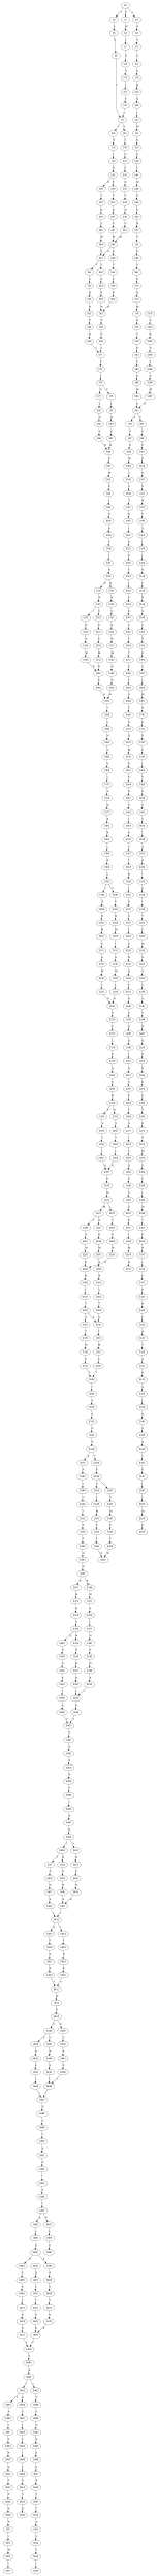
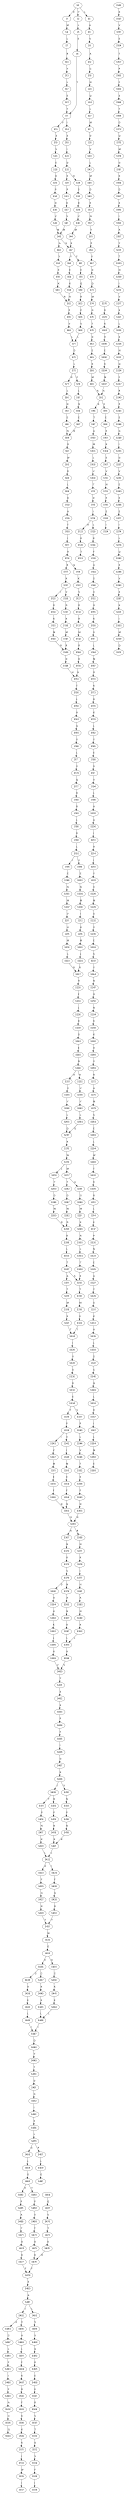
  strict digraph {
    fontname=Inter
    node [fontname=Inter]
    edge [fontname=Inter]
    S0
    S1
    S2
    S3
    S4
    S5
    S6
    S7
    S8
    S9
    S10
    S11
    S12
    S13
    S14
    S15
    S16
    S17
    S18
    S19
    S20
    S21
    S22
    S23
    S24
    S25
    S26
    S27
    S28
    S29
    S30
    S31
    S32
    S33
    S34
    S35
    S36
    S37
    S38
    S39
    S40
    S41
    S42
    S43
    S44
    S45
    S46
    S47
    S48
    S49
    S50
    S51
    S52
    S53
    S54
    S55
    S56
    S57
    S58
    S59
    S60
    S61
    S62
    S63
    S64
    S65
    S66
    S67
    S68
    S69
    S70
    S71
    S72
    S73
    S74
    S75
    S76
    S77
    S78
    S79
    S80
    S81
    S82
    S83
    S84
    S85
    S86
    S87
    S88
    S89
    S90
    S91
    S92
    S93
    S94
    S95
    S96
    S97
    S98
    S99
    S100
    S101
    S102
    S103
    S104
    S105
    S106
    S107
    S108
    S109
    S110
    S111
    S112
    S113
    S114
    S115
    S116
    S117
    S118
    S119
    S120
    S121
    S122
    S123
    S124
    S125
    S126
    S127
    S128
    S129
    S130
    S131
    S132
    S133
    S134
    S135
    S136
    S137
-   S138
    S139
    S140
    S141
    S142
    S143
    S144
    S145
    S146
    S147
    S148
    S149
    S150
    S151
    S152
    S153
    S154
    S155
    S156
    S157
    S158
    S159
    S160
    S161
    S162
    S163
    S164
    S165
    S166
    S167
    S168
    S169
    S170
    S171
    S172
    S173
    S174
    S175
    S176
    S177
    S178
    S179
    S180
    S181
    S182
    S183
    S184
    S185
    S186
    S187
    S188
    S189
    S190
    S191
    S192
    S193
    S194
    S195
    S196
    S197
    S198
    S199
    S200
    S201
    S202
    S203
    S204
    S205
    S206
    S207
    S208
    S209
    S210
    S211
    S212
    S213
    S214
    S215
    S216
    S217
    S218
    S219
    S220
    S221
    S222
    S223
    S224
    S225
    S226
    S227
    S228
    S229
    S230
    S231
    S232
    S233
    S234
    S235
    S236
    S237
    S238
    S239
    S240
    S241
    S242
    S243
    S244
    S245
    S246
    S247
    S248
    S249
    S250
    S251
    S252
    S253
    S254
    S255
    S256
    S257
    S258
    S259
    S260
    S261
    S262
    S263
    S264
    S265
    S266
    S267
    S268
    S269
    S270
    S271
    S272
    S273
    S274
    S275
    S276
    S277
    S278
    S279
    S280
    S281
    S282
    S283
    S284
    S285
    S286
    S287
    S288
    S289
    S290
    S291
    S292
    S293
    S294
    S295
    S296
    S297
    S298
    S299
    S300
    S301
    S302
    S303
    S304
    S305
    S306
    S307
    S308
    S309
    S310
    S311
    S312
    S313
    S314
    S315
    S316
    S317
    S318
    S319
    S320
    S321
    S322
    S323
    S324
    S325
    S326
    S327
    S328
    S329
    S330
    S331
    S332
    S333
    S334
    S335
    S336
    S337
    S338
    S339
    S340
    S341
    S342
    S343
    S344
    S345
    S346
    S347
    S348
    S349
    S350
    S351
    S352
    S353
    S354
    S355
    S356
    S357
    S358
    S359
    S360
    S361
    S362
    S363
    S364
    S365
    S366
    S367
    S368
    S369
    S370
    S371
    S373
    S374
    S376
    S377
    S375
    S378
    S379
    S380
    S381
    S382
    S383
    S384
    S385
    S386
    S387
    S388
    S389
    S390
    S391
    S392
    S393
    S394
    S395
    S396
    S397
    S398
    S399
    S400
    S401
    S402
    S403
    S404
    S405
    S406
    S407
    S408
    S409
    S410
    S411
    S412
    S413
    S414
    S415
    S416
    S417
    S418
    S419
    S420
    S421
    S422
    S423
    S424
    S425
    S426
    S427
    S428
    S429
    S430
    S431
    S432
    S433
    S434
    S435
    S436
    S437
    S438
    S439
    S440
    S441
    S442
    S443
    S444
    S445
    S446
    S447
    S448
    S449
    S450
    S451
    S452
    S453
    S454
    S455
    S456
    S457
    S458
    S459
    S460
    S461
    S462
    S463
    S465
    S466
    S464
    S467
    S468
    S469
    S470
    S471
    S472
    S473
    S474
    S475
    S476
    S477
    S478
    S479
    S480
    S481
    S482
    S483
    S484
    S485
    S486
    S487
    S488
    S489
    S490
    S491
    S492
    S493
    S494
    S495
    S496
    S497
    S498
    S499
    S500
    S501
    S502
    S503
    S504
    S505
    S506
    S507
    S508
    S509
    S510
    S511
    S512
    S513
    S514
    S515
    S516
    S517
    S518
    S0 -> S1 [label=E]
    S0 -> S2 [label=Y]
    S0 -> S3 [label=L]
    S1 -> S4 [label=M]
    S2 -> S5 [label=L]
    S3 -> S6 [label=A]
    S4 -> S7 [label=L]
    S5 -> S8 [label=E]
    S6 -> S9 [label=V]
    S7 -> S10 [label=R]
    S8 -> S11 [label=T]
    S9 -> S12 [label=A]
    S10 -> S13 [label=Y]
    S11 -> S14 [label=I]
    S11 -> S15 [label=V]
    S12 -> S16 [label=C]
    S13 -> S17 [label=L]
    S14 -> S18 [label=S]
    S15 -> S19 [label=S]
    S16 -> S20 [label=N]
    S17 -> S21 [label=E]
    S18 -> S22 [label=I]
    S19 -> S23 [label=V]
    S20 -> S24 [label=Q]
    S21 -> S11 [label=T]
    S22 -> S25 [label=D]
    S23 -> S26 [label=E]
    S24 -> S27 [label=L]
    S25 -> S28 [label=D]
    S25 -> S29 [label=E]
    S26 -> S30 [label=D]
    S27 -> S31 [label=M]
    S28 -> S32 [label=S]
    S29 -> S33 [label=P]
    S30 -> S34 [label=P]
    S31 -> S35 [label=D]
    S32 -> S36 [label=D]
    S33 -> S37 [label=D]
    S34 -> S38 [label=D]
    S35 -> S39 [label=V]
    S36 -> S40 [label=V]
    S37 -> S41 [label=V]
    S38 -> S42 [label=V]
    S39 -> S43 [label=L]
    S40 -> S44 [label=M]
    S41 -> S45 [label=M]
    S42 -> S45 [label=M]
    S43 -> S46 [label=M]
    S44 -> S47 [label=S]
    S45 -> S47 [label=S]
    S45 -> S48 [label=A]
    S46 -> S49 [label=D]
    S47 -> S50 [label=Y]
    S47 -> S51 [label=F]
    S48 -> S52 [label=Y]
    S49 -> S53 [label=E]
    S50 -> S54 [label=E]
    S51 -> S55 [label=E]
    S52 -> S56 [label=E]
    S53 -> S57 [label=N]
    S54 -> S58 [label=K]
    S55 -> S59 [label=Q]
    S56 -> S60 [label=K]
    S57 -> S61 [label=Y]
    S58 -> S62 [label=R]
    S59 -> S63 [label=R]
    S60 -> S62 [label=R]
    S61 -> S64 [label=P]
    S62 -> S65 [label=P]
    S63 -> S66 [label=P]
    S64 -> S67 [label=V]
    S65 -> S68 [label=V]
    S66 -> S69 [label=V]
    S67 -> S70 [label=D]
    S68 -> S71 [label=L]
    S69 -> S71 [label=L]
    S70 -> S72 [label=Q]
    S71 -> S73 [label=D]
    S72 -> S74 [label=M]
    S73 -> S75 [label=L]
    S74 -> S76 [label=G]
    S75 -> S77 [label=G]
    S75 -> S78 [label=C]
    S76 -> S79 [label=T]
    S77 -> S80 [label=L]
    S78 -> S81 [label=L]
    S79 -> S82 [label=D]
    S80 -> S83 [label=Q]
    S81 -> S84 [label=Q]
    S82 -> S85 [label=E]
    S83 -> S86 [label=E]
    S84 -> S87 [label=E]
    S85 -> S88 [label=K]
    S86 -> S89 [label=N]
    S87 -> S89 [label=N]
    S88 -> S90 [label=M]
    S89 -> S91 [label=G]
    S90 -> S92 [label=A]
    S91 -> S93 [label=W]
    S92 -> S94 [label=A]
    S92 -> S95 [label=S]
    S93 -> S96 [label=D]
    S94 -> S97 [label=T]
    S95 -> S98 [label=E]
    S96 -> S99 [label=L]
    S97 -> S100 [label=A]
    S98 -> S101 [label=E]
    S99 -> S102 [label=R]
    S100 -> S103 [label=M]
    S101 -> S104 [label=K]
    S102 -> S105 [label=A]
    S103 -> S106 [label=L]
    S104 -> S107 [label=E]
    S105 -> S108 [label=T]
    S106 -> S109 [label=V]
    S107 -> S110 [label=V]
    S108 -> S111 [label=I]
    S109 -> S112 [label=T]
    S110 -> S113 [label=N]
    S111 -> S114 [label=H]
    S112 -> S115 [label=R]
    S113 -> S116 [label=P]
    S114 -> S117 [label=R]
    S114 -> S118 [label=Q]
    S115 -> S119 [label=I]
    S116 -> S120 [label=S]
    S117 -> S121 [label=K]
    S118 -> S122 [label=K]
    S119 -> S123 [label=K]
    S120 -> S124 [label=I]
    S121 -> S125 [label=I]
    S121 -> S126 [label=V]
    S122 -> S127 [label=V]
    S123 -> S128 [label=K]
-   S124 -> S129 [label=L]
+   S119 -> S129 [label=L]
    S125 -> S130 [label=D]
    S126 -> S131 [label=D]
    S127 -> S132 [label=D]
    S128 -> S133 [label=T]
    S129 -> S134 [label=R]
    S130 -> S135 [label=K]
    S131 -> S136 [label=K]
    S132 -> S137 [label=R]
-   S133 -> S138 [label=L]
    S134 -> S139 [label=F]
    S135 -> S140 [label=M]
    S136 -> S141 [label=M]
    S137 -> S142 [label=M]
-   S138 -> S143 [label=E]
    S139 -> S144 [label=A]
    S140 -> S145 [label=R]
    S141 -> S145 [label=R]
    S142 -> S146 [label=R]
    S143 -> S147 [label=K]
    S144 -> S148 [label=S]
    S145 -> S149 [label=D]
    S146 -> S150 [label=D]
    S147 -> S151 [label=V]
    S148 -> S152 [label=C]
    S149 -> S153 [label=H]
    S150 -> S153 [label=H]
    S151 -> S154 [label=E]
    S152 -> S155 [label=G]
    S153 -> S156 [label=T]
    S154 -> S157 [label=T]
    S155 -> S158 [label=K]
    S156 -> S159 [label=L]
    S157 -> S160 [label=P]
    S158 -> S161 [label=S]
    S159 -> S162 [label=H]
    S160 -> S163 [label=F]
    S161 -> S164 [label=L]
    S162 -> S165 [label=G]
    S163 -> S166 [label=S]
    S164 -> S167 [label=M]
    S165 -> S168 [label=V]
    S166 -> S169 [label=T]
    S167 -> S170 [label=G]
    S168 -> S171 [label=L]
    S169 -> S172 [label=G]
    S170 -> S173 [label=K]
    S171 -> S174 [label=V]
    S172 -> S175 [label=Q]
    S173 -> S176 [label=R]
    S174 -> S177 [label=Q]
    S175 -> S178 [label=M]
    S176 -> S179 [label=K]
    S177 -> S180 [label=R]
    S178 -> S181 [label=G]
    S179 -> S182 [label=L]
    S180 -> S183 [label=R]
    S181 -> S184 [label=K]
    S182 -> S185 [label=Y]
    S183 -> S186 [label=L]
    S184 -> S187 [label=D]
    S185 -> S188 [label=E]
    S186 -> S189 [label=D]
    S187 -> S190 [label=S]
    S188 -> S191 [label=S]
    S189 -> S192 [label=L]
    S190 -> S193 [label=I]
    S191 -> S194 [label=V]
    S192 -> S195 [label=I]
    S192 -> S196 [label=V]
    S193 -> S197 [label=A]
    S194 -> S198 [label=L]
    S195 -> S199 [label=E]
    S196 -> S200 [label=E]
    S197 -> S201 [label=Y]
    S198 -> S202 [label=A]
    S199 -> S203 [label=N]
    S200 -> S204 [label=N]
    S201 -> S205 [label=T]
    S202 -> S206 [label=A]
    S203 -> S207 [label=M]
    S204 -> S208 [label=M]
    S205 -> S209 [label=N]
    S206 -> S210 [label=I]
    S207 -> S211 [label=V]
    S208 -> S212 [label=I]
    S209 -> S213 [label=I]
    S210 -> S214 [label=H]
    S211 -> S215 [label=H]
    S212 -> S216 [label=H]
    S213 -> S217 [label=V]
    S214 -> S218 [label=I]
    S215 -> S219 [label=W]
    S216 -> S220 [label=W]
    S217 -> S221 [label=S]
    S218 -> S222 [label=Y]
    S219 -> S223 [label=L]
    S220 -> S224 [label=L]
    S221 -> S225 [label=L]
    S222 -> S226 [label=C]
    S223 -> S227 [label=R]
    S224 -> S227 [label=R]
    S225 -> S228 [label=S]
    S226 -> S229 [label=M]
    S227 -> S230 [label=H]
    S228 -> S231 [label=N]
    S229 -> S232 [label=S]
    S230 -> S233 [label=F]
    S231 -> S234 [label=Q]
    S232 -> S235 [label=V]
    S233 -> S236 [label=L]
    S234 -> S237 [label=F]
    S235 -> S238 [label=E]
    S236 -> S239 [label=D]
    S237 -> S240 [label=R]
    S238 -> S241 [label=S]
    S239 -> S242 [label=G]
    S240 -> S243 [label=S]
    S241 -> S244 [label=Y]
    S242 -> S245 [label=E]
    S243 -> S246 [label=S]
    S244 -> S247 [label=N]
    S245 -> S248 [label=N]
    S246 -> S249 [label=G]
    S247 -> S250 [label=G]
    S248 -> S251 [label=K]
    S248 -> S252 [label=R]
    S249 -> S253 [label=I]
    S250 -> S254 [label=N]
    S251 -> S255 [label=V]
    S252 -> S256 [label=V]
    S253 -> S257 [label=G]
    S254 -> S258 [label=K]
    S255 -> S259 [label=Y]
    S256 -> S260 [label=Y]
    S257 -> S261 [label=V]
    S258 -> S262 [label=K]
    S259 -> S263 [label=L]
    S260 -> S264 [label=L]
    S261 -> S265 [label=E]
    S262 -> S266 [label=H]
    S263 -> S267 [label=Q]
    S264 -> S267 [label=Q]
    S265 -> S268 [label=E]
    S266 -> S269 [label=V]
    S267 -> S270 [label=K]
    S268 -> S271 [label=S]
    S269 -> S272 [label=R]
    S270 -> S273 [label=W]
    S271 -> S274 [label=I]
    S272 -> S275 [label=A]
    S273 -> S276 [label=L]
    S273 -> S277 [label=M]
    S274 -> S278 [label=L]
    S275 -> S279 [label=M]
    S276 -> S280 [label=T]
    S277 -> S281 [label=A]
    S277 -> S282 [label=T]
    S278 -> S283 [label=Q]
    S279 -> S284 [label=S]
    S280 -> S285 [label=G]
    S281 -> S286 [label=G]
    S282 -> S287 [label=G]
    S283 -> S288 [label=S]
    S284 -> S289 [label=E]
    S285 -> S290 [label=W]
    S286 -> S291 [label=W]
    S287 -> S292 [label=W]
    S288 -> S293 [label=V]
    S289 -> S294 [label=L]
    S290 -> S295 [label=D]
    S291 -> S296 [label=E]
    S292 -> S295 [label=D]
    S293 -> S297 [label=S]
    S294 -> S298 [label=W]
    S295 -> S299 [label=R]
    S296 -> S300 [label=R]
    S297 -> S301 [label=K]
    S298 -> S302 [label=T]
    S299 -> S303 [label=L]
    S300 -> S304 [label=L]
    S301 -> S305 [label=I]
    S302 -> S306 [label=K]
    S303 -> S307 [label=T]
    S304 -> S308 [label=T]
    S305 -> S309 [label=M]
    S306 -> S310 [label=R]
    S307 -> S311 [label=A]
    S307 -> S312 [label=S]
    S308 -> S312 [label=S]
    S309 -> S313 [label=Q]
    S310 -> S314 [label=L]
    S311 -> S315 [label=T]
    S312 -> S316 [label=T]
    S314 -> S317 [label=E]
    S315 -> S318 [label=M]
    S316 -> S319 [label=M]
    S317 -> S320 [label=P]
    S318 -> S321 [label=E]
    S319 -> S322 [label=E]
    S320 -> S323 [label=N]
    S321 -> S324 [label=T]
    S322 -> S324 [label=T]
    S323 -> S325 [label=E]
    S324 -> S326 [label=I]
    S325 -> S327 [label=A]
    S326 -> S328 [label=V]
    S327 -> S329 [label=Y]
    S328 -> S330 [label=S]
    S329 -> S331 [label=S]
    S330 -> S332 [label=D]
    S331 -> S333 [label=K]
    S332 -> S334 [label=E]
    S333 -> S335 [label=A]
    S334 -> S336 [label=T]
    S334 -> S337 [label=V]
    S335 -> S338 [label=L]
    S336 -> S339 [label=P]
    S337 -> S340 [label=P]
    S338 -> S341 [label=S]
    S339 -> S342 [label=V]
    S339 -> S343 [label=I]
    S340 -> S344 [label=L]
    S341 -> S345 [label=C]
    S342 -> S346 [label=I]
    S343 -> S347 [label=V]
    S344 -> S348 [label=V]
    S345 -> S349 [label=Q]
    S346 -> S350 [label=M]
    S347 -> S351 [label=M]
    S348 -> S352 [label=T]
    S349 -> S353 [label=L]
    S350 -> S354 [label=E]
    S351 -> S355 [label=E]
    S352 -> S356 [label=E]
    S353 -> S357 [label=D]
    S354 -> S358 [label=F]
    S355 -> S359 [label=F]
    S356 -> S360 [label=F]
    S357 -> S361 [label=I]
    S358 -> S362 [label=Q]
    S359 -> S362 [label=Q]
    S360 -> S363 [label=Q]
    S361 -> S364 [label=L]
+   S362 -> S365 [label=G]
    S363 -> S365 [label=G]
    S364 -> S366 [label=M]
    S365 -> S367 [label=K]
    S365 -> S368 [label=R]
    S366 -> S369 [label=E]
    S367 -> S370 [label=N]
    S368 -> S371 [label=N]
    S370 -> S373 [label=K]
    S371 -> S374 [label=K]
    S373 -> S376 [label=V]
    S374 -> S377 [label=I]
    S376 -> S379 [label=N]
    S376 -> S380 [label=G]
    S377 -> S381 [label=H]
    S375 -> S378 [label=D]
    S378 -> S382 [label=K]
    S379 -> S383 [label=A]
    S380 -> S384 [label=A]
    S381 -> S385 [label=A]
    S382 -> S386 [label=H]
    S383 -> S387 [label=N]
    S384 -> S388 [label=H]
    S385 -> S389 [label=N]
    S386 -> S390 [label=E]
    S387 -> S391 [label=K]
    S388 -> S392 [label=K]
    S389 -> S393 [label=K]
    S390 -> S394 [label=K]
    S391 -> S395 [label=L]
    S392 -> S396 [label=L]
    S393 -> S395 [label=L]
    S394 -> S397 [label=M]
    S395 -> S398 [label=H]
    S396 -> S399 [label=H]
    S397 -> S92 [label=A]
    S398 -> S400 [label=V]
    S399 -> S400 [label=V]
    S400 -> S401 [label=Y]
    S401 -> S402 [label=S]
    S402 -> S403 [label=S]
    S403 -> S404 [label=P]
    S404 -> S405 [label=F]
    S405 -> S406 [label=I]
    S406 -> S407 [label=G]
    S407 -> S408 [label=K]
    S408 -> S409 [label=I]
    S408 -> S410 [label=V]
    S409 -> S411 [label=T]
    S409 -> S412 [label=N]
    S410 -> S413 [label=N]
    S411 -> S414 [label=P]
    S412 -> S415 [label=P]
    S413 -> S416 [label=P]
    S414 -> S417 [label=N]
    S415 -> S418 [label=N]
    S416 -> S419 [label=N]
    S417 -> S420 [label=K]
    S418 -> S421 [label=K]
    S419 -> S421 [label=K]
    S420 -> S422 [label=L]
    S421 -> S422 [label=L]
    S422 -> S423 [label=A]
    S422 -> S424 [label=I]
    S423 -> S425 [label=F]
    S424 -> S426 [label=F]
    S425 -> S427 [label=G]
    S426 -> S428 [label=G]
    S427 -> S429 [label=R]
    S428 -> S430 [label=R]
    S429 -> S431 [label=Y]
    S430 -> S431 [label=Y]
    S431 -> S432 [label=W]
    S432 -> S433 [label=G]
    S433 -> S434 [label=E]
    S433 -> S435 [label=D]
    S434 -> S436 [label=S]
    S434 -> S437 [label=C]
    S435 -> S438 [label=C]
    S436 -> S439 [label=K]
    S437 -> S440 [label=K]
    S438 -> S441 [label=K]
    S439 -> S442 [label=E]
    S440 -> S443 [label=E]
    S441 -> S444 [label=E]
    S442 -> S445 [label=L]
    S443 -> S446 [label=L]
    S444 -> S446 [label=L]
    S445 -> S447 [label=I]
    S446 -> S447 [label=I]
    S447 -> S448 [label=Q]
    S448 -> S449 [label=V]
    S449 -> S450 [label=T]
    S450 -> S451 [label=D]
    S451 -> S452 [label=G]
    S452 -> S453 [label=I]
    S453 -> S454 [label=E]
    S454 -> S455 [label=L]
    S455 -> S456 [label=S]
    S455 -> S457 [label=P]
    S456 -> S458 [label=L]
    S457 -> S459 [label=L]
    S458 -> S460 [label=G]
    S459 -> S461 [label=G]
    S460 -> S462 [label=H]
    S460 -> S463 [label=Y]
    S462 -> S465 [label=P]
    S463 -> S466 [label=P]
    S465 -> S468 [label=A]
    S466 -> S469 [label=V]
    S464 -> S467 [label=Q]
    S467 -> S470 [label=V]
    S468 -> S471 [label=T]
    S469 -> S472 [label=T]
    S470 -> S473 [label=T]
    S471 -> S474 [label=G]
    S472 -> S475 [label=G]
    S473 -> S476 [label=G]
    S474 -> S477 [label=R]
    S475 -> S478 [label=R]
    S476 -> S478 [label=R]
    S477 -> S479 [label=F]
    S478 -> S479 [label=F]
    S479 -> S480 [label=S]
    S480 -> S481 [label=A]
    S481 -> S482 [label=I]
    S481 -> S483 [label=L]
    S482 -> S484 [label=A]
    S482 -> S485 [label=V]
    S483 -> S486 [label=V]
    S484 -> S487 [label=S]
    S485 -> S488 [label=A]
    S486 -> S489 [label=V]
    S487 -> S490 [label=L]
    S488 -> S491 [label=L]
    S489 -> S492 [label=G]
    S490 -> S493 [label=F]
    S491 -> S494 [label=F]
    S492 -> S495 [label=K]
    S493 -> S496 [label=I]
    S494 -> S497 [label=K]
    S495 -> S498 [label=E]
    S496 -> S499 [label=F]
    S497 -> S500 [label=R]
    S498 -> S501 [label=E]
    S499 -> S502 [label=A]
    S500 -> S503 [label=F]
    S501 -> S504 [label=R]
    S502 -> S505 [label=C]
    S503 -> S506 [label=K]
    S504 -> S507 [label=V]
    S505 -> S508 [label=Q]
    S506 -> S509 [label=K]
    S507 -> S510 [label=T]
    S509 -> S511 [label=K]
    S510 -> S512 [label=G]
    S511 -> S513 [label=I]
    S512 -> S514 [label=V]
    S513 -> S515 [label=W]
    S514 -> S516 [label=F]
    S515 -> S517 [label=I]
    S516 -> S518 [label=I]
  }
